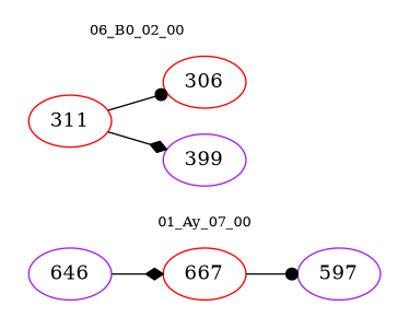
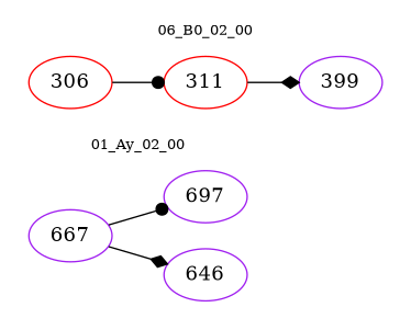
  digraph {
    rankdir=LR
    node [color=red]
    edge [arrowhead=diamond color=black]
-   n1 [label=667]
+   n1 [color=purple label=667]
    n2 [color=purple label=646]
-   n3 [color=purple label=597]
+   n3 [color=purple label=697]
    n4 [label=311]
    n5 [color=purple label=399]
    n6 [label=306]
    subgraph cluster_1 {
      color=white
      fontsize=10
-     label="01_Ay_07_00"
+     label="01_Ay_02_00"
      n1
      n2
      n3
    }
    subgraph cluster_2 {
      color=white
      fontsize=10
      label="06_B0_02_00"
      n4
      n5
      n6
    }
-   n2 -> n1
+   n1 -> n2
    n1 -> n3 [arrowhead=dot]
    n4 -> n5
-   n4 -> n6 [arrowhead=dot]
+   n6 -> n4 [arrowhead=dot]
  }
